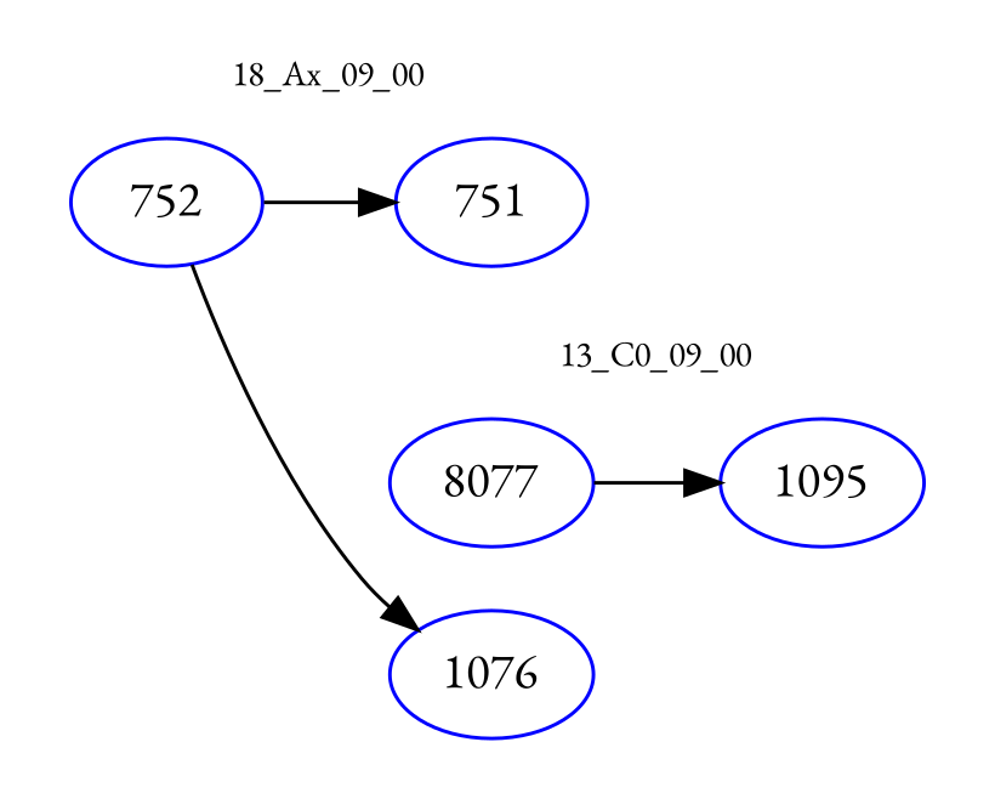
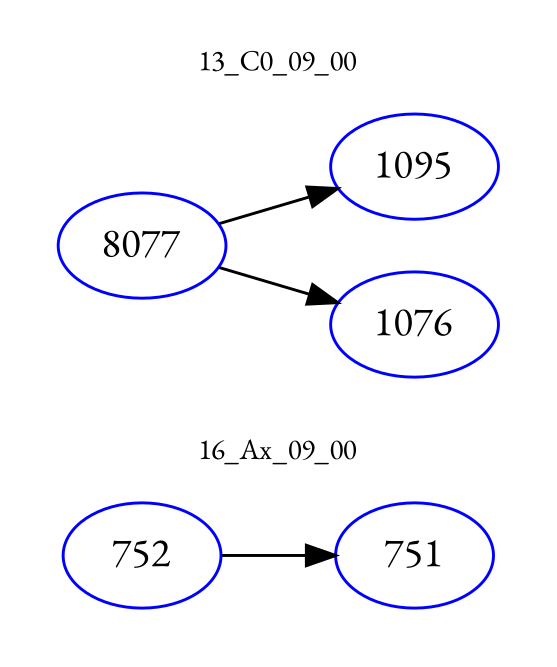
  digraph {
    fontname="EB Garamond"
    rankdir=LR
    node [color=blue fontname="EB Garamond"]
    edge [color=black fontname="EB Garamond"]
    n1 [label=752]
    n2 [label=751]
    n3 [label=8077]
    n4 [label=1076]
    n5 [label=1095]
    subgraph cluster_1 {
      color=white
      fontsize=10
-     label="18_Ax_09_00"
+     label="16_Ax_09_00"
      n1
      n2
    }
    subgraph cluster_2 {
      color=white
      fontsize=10
      label="13_C0_09_00"
      n3
      n4
      n5
    }
    n1 -> n2
-   n1 -> n4
+   n3 -> n4
    n3 -> n5
  }
